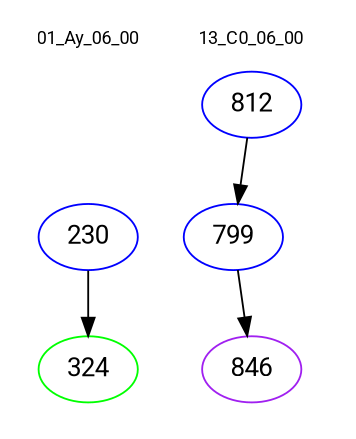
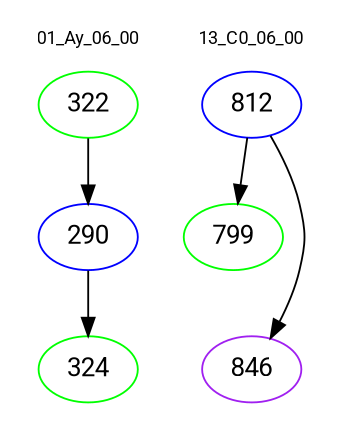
  digraph {
    fontname=Roboto
    node [color=blue fontname=Roboto]
    edge [color=black fontname=Roboto]
-   n2 [label=230]
+   n1 [color=green label=322]
+   n2 [label=290]
    n3 [color=green label=324]
    n4 [label=812]
-   n5 [label=799]
+   n5 [color=green label=799]
    n6 [color=purple label=846]
    subgraph cluster_1 {
      color=white
      fontsize=10
      label="01_Ay_06_00"
+     n1
      n2
      n3
    }
    subgraph cluster_2 {
      color=white
      fontsize=10
      label="13_C0_06_00"
      n4
      n5
      n6
    }
+   n1 -> n2
    n2 -> n3
    n4 -> n5
-   n5 -> n6
+   n4 -> n6
  }
